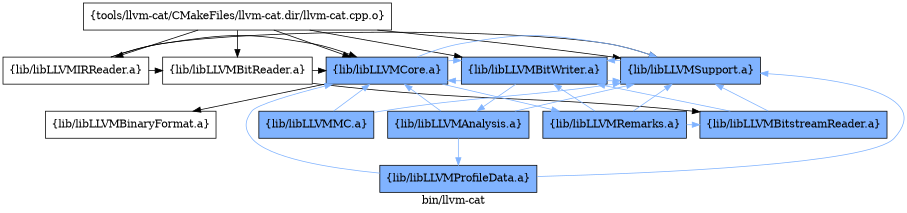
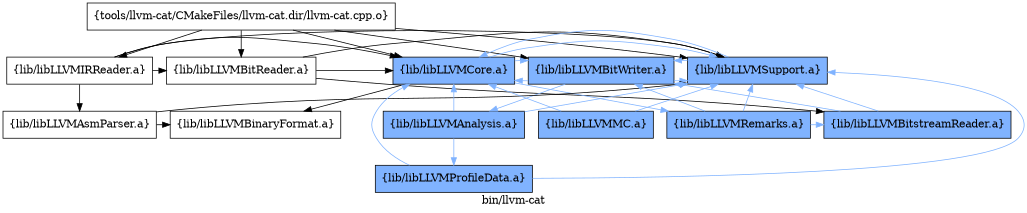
  digraph {
    label="bin/llvm-cat"
    rankdir=TB
    node [group=1 shape=box fillcolor="0.600000 0.5 1" style=filled]
    edge [color="0.600000 0.5 1"]
    n1 [group=0 label="{tools/llvm-cat/CMakeFiles/llvm-cat.dir/llvm-cat.cpp.o}" fillcolor="" style=""]
    n2 [group=0 label="{lib/libLLVMIRReader.a}" fillcolor="" style=""]
    n3 [group=0 label="{lib/libLLVMBitReader.a}" fillcolor="" style=""]
    n4 [label="{lib/libLLVMBitWriter.a}"]
    n5 [label="{lib/libLLVMCore.a}"]
    n6 [label="{lib/libLLVMSupport.a}"]
+   n7 [group=0 label="{lib/libLLVMAsmParser.a}" fillcolor="" style=""]
    n8 [label="{lib/libLLVMBitstreamReader.a}"]
    n9 [label="{lib/libLLVMAnalysis.a}"]
    n10 [label="{lib/libLLVMMC.a}"]
    n11 [group=0 label="{lib/libLLVMBinaryFormat.a}" fillcolor="" style=""]
    n12 [label="{lib/libLLVMRemarks.a}"]
    n13 [label="{lib/libLLVMProfileData.a}"]
    subgraph sub_1 {
      rank=same
      n1
    }
    subgraph sub_2 {
      rank=same
      n2
      n3
      n4
      n5
      n6
    }
    subgraph sub_3 {
      rank=same
+     n7
      n8
      n9
      n10
      n11
      n12
    }
    n1 -> n2 [color=""]
    n1 -> n3 [color=""]
    n1 -> n4 [color=""]
    n1 -> n5 [color=""]
    n1 -> n6 [color=""]
    n2 -> n3 [color=""]
    n2 -> n5 [color=""]
    n2 -> n6 [color=""]
+   n2 -> n7 [color=""]
    n3 -> n5 [color=""]
+   n3 -> n6 [color=""]
    n3 -> n8 [color=""]
    n4 -> n5
    n4 -> n6
    n4 -> n9
    n5 -> n4
    n5 -> n6
    n5 -> n11 [color=""]
    n5 -> n12
    n6 -> n4
+   n6 -> n5
+   n7 -> n6 [color=""]
+   n7 -> n11 [color=""]
    n8 -> n4
    n8 -> n6
    n9 -> n5
    n9 -> n6
    n9 -> n13
    n10 -> n5
    n10 -> n6
    n12 -> n4
    n12 -> n6
    n12 -> n8
    n13 -> n5
    n13 -> n6
  }
